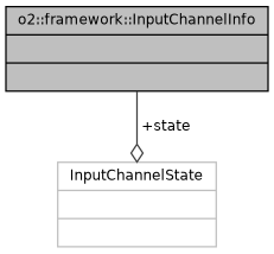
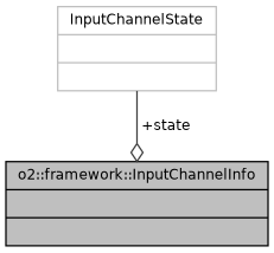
  digraph {
    node [fontname=Helvetica fontsize=10 shape=record]
    n1 [color=black fillcolor=grey75 fontcolor=black height=0.2 label="{o2::framework::InputChannelInfo\n||}" style=filled width=0.4]
    n2 [color=grey75 height=0.2 label="{InputChannelState\n||}" width=0.4]
-   n1 -> n2 [arrowhead=odiamond color=grey25 fontname=Helvetica fontsize=10 label=" +state" labelfontname=Helvetica labelfontsize=10 style=solid]
+   n2 -> n1 [arrowhead=odiamond color=grey25 fontname=Helvetica fontsize=10 label=" +state" labelfontname=Helvetica labelfontsize=10 style=solid]
  }
